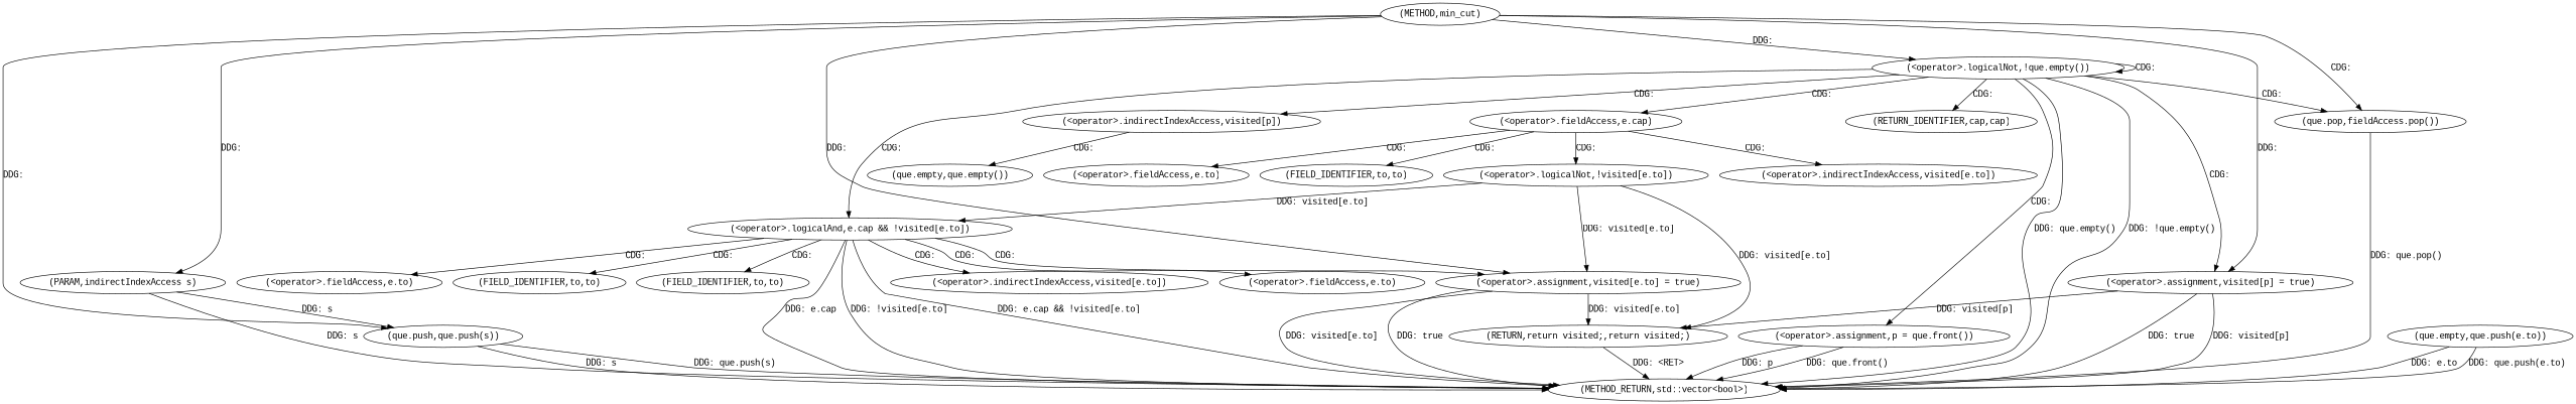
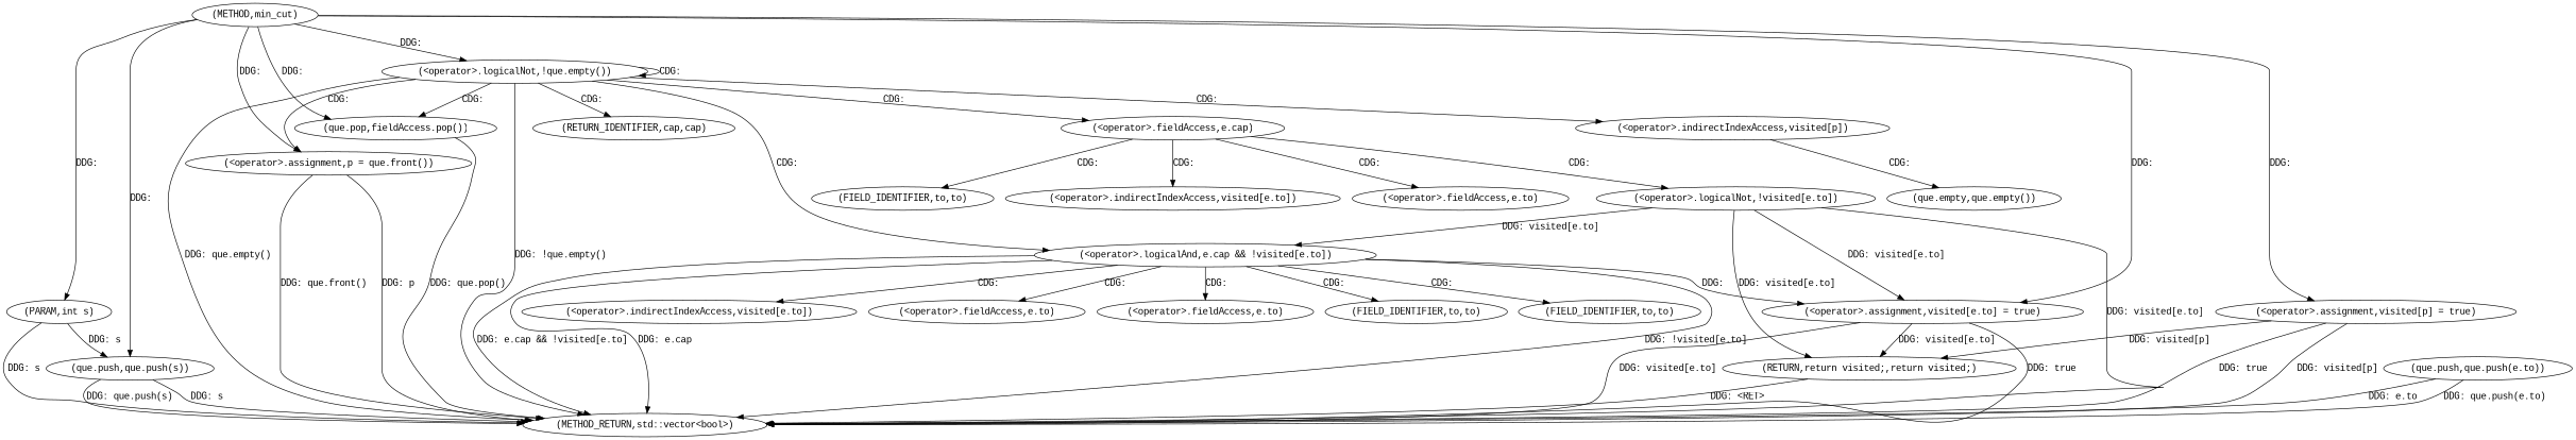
  digraph {
    fontname="Liberation Mono"
    node [fontname="Liberation Mono"]
    edge [fontname="Liberation Mono"]
    n1 [label="(METHOD,min_cut)"]
-   n2 [label="(PARAM,indirectIndexAccess s)"]
+   n2 [label="(PARAM,int s)"]
    n3 [label="(que.push,que.push(s))"]
    n4 [label="(<operator>.logicalNot,!que.empty())"]
    n5 [label="(<operator>.assignment,p = que.front())"]
    n6 [label="(que.pop,fieldAccess.pop())"]
    n7 [label="(<operator>.assignment,visited[p] = true)"]
    n8 [label="(<operator>.assignment,visited[e.to] = true)"]
    n9 [label="(METHOD_RETURN,std::vector<bool>)"]
    n10 [label="(<operator>.logicalAnd,e.cap && !visited[e.to])"]
    n11 [label="(<operator>.indirectIndexAccess,visited[p])"]
    n12 [label="(<operator>.fieldAccess,e.cap)"]
    n13 [label="(RETURN_IDENTIFIER,cap,cap)"]
    n14 [label="(RETURN,return visited;,return visited;)"]
    n15 [label="(<operator>.indirectIndexAccess,visited[e.to])"]
    n16 [label="(<operator>.fieldAccess,e.to)"]
    n17 [label="(<operator>.fieldAccess,e.to)"]
    n18 [label="(FIELD_IDENTIFIER,to,to)"]
    n19 [label="(FIELD_IDENTIFIER,to,to)"]
    n20 [label="(que.empty,que.empty())"]
    n21 [label="(<operator>.logicalNot,!visited[e.to])"]
    n22 [label="(<operator>.indirectIndexAccess,visited[e.to])"]
    n23 [label="(<operator>.fieldAccess,e.to)"]
    n24 [label="(FIELD_IDENTIFIER,to,to)"]
-   n25 [label="(que.empty,que.push(e.to))"]
+   n25 [label="(que.push,que.push(e.to))"]
    n1 -> n2 [label="DDG: "]
    n1 -> n3 [label="DDG: "]
    n1 -> n4 [label="DDG: "]
-   n1 -> n6 [label="CDG: "]
+   n1 -> n5 [label="DDG: "]
+   n1 -> n6 [label="DDG: "]
    n1 -> n7 [label="DDG: "]
    n1 -> n8 [label="DDG: "]
    n2 -> n3 [label="DDG: s"]
    n2 -> n9 [label="DDG: s"]
    n3 -> n9 [label="DDG: s"]
    n3 -> n9 [label="DDG: que.push(s)"]
    n4 -> n4 [label="CDG: "]
    n4 -> n5 [label="CDG: "]
    n4 -> n6 [label="CDG: "]
-   n4 -> n7 [label="CDG: "]
    n4 -> n9 [label="DDG: que.empty()"]
    n4 -> n9 [label="DDG: !que.empty()"]
    n4 -> n10 [label="CDG: "]
    n4 -> n11 [label="CDG: "]
    n4 -> n12 [label="CDG: "]
    n4 -> n13 [label="CDG: "]
    n5 -> n9 [label="DDG: p"]
    n5 -> n9 [label="DDG: que.front()"]
    n6 -> n9 [label="DDG: que.pop()"]
    n7 -> n9 [label="DDG: visited[p]"]
    n7 -> n9 [label="DDG: true"]
    n7 -> n14 [label="DDG: visited[p]"]
    n8 -> n9 [label="DDG: visited[e.to]"]
    n8 -> n9 [label="DDG: true"]
    n8 -> n14 [label="DDG: visited[e.to]"]
-   n10 -> n8 [label="CDG: "]
+   n10 -> n8 [label="DDG: "]
    n10 -> n9 [label="DDG: e.cap"]
    n10 -> n9 [label="DDG: !visited[e.to]"]
    n10 -> n9 [label="DDG: e.cap && !visited[e.to]"]
    n10 -> n15 [label="CDG: "]
    n10 -> n16 [label="CDG: "]
    n10 -> n17 [label="CDG: "]
    n10 -> n18 [label="CDG: "]
    n10 -> n19 [label="CDG: "]
    n11 -> n20 [label="CDG: "]
    n12 -> n21 [label="CDG: "]
    n12 -> n22 [label="CDG: "]
    n12 -> n23 [label="CDG: "]
    n12 -> n24 [label="CDG: "]
    n14 -> n9 [label="DDG: <RET>"]
    n21 -> n8 [label="DDG: visited[e.to]"]
+   n21 -> n9 [label="DDG: visited[e.to]"]
    n21 -> n10 [label="DDG: visited[e.to]"]
    n21 -> n14 [label="DDG: visited[e.to]"]
    n25 -> n9 [label="DDG: e.to"]
    n25 -> n9 [label="DDG: que.push(e.to)"]
  }
